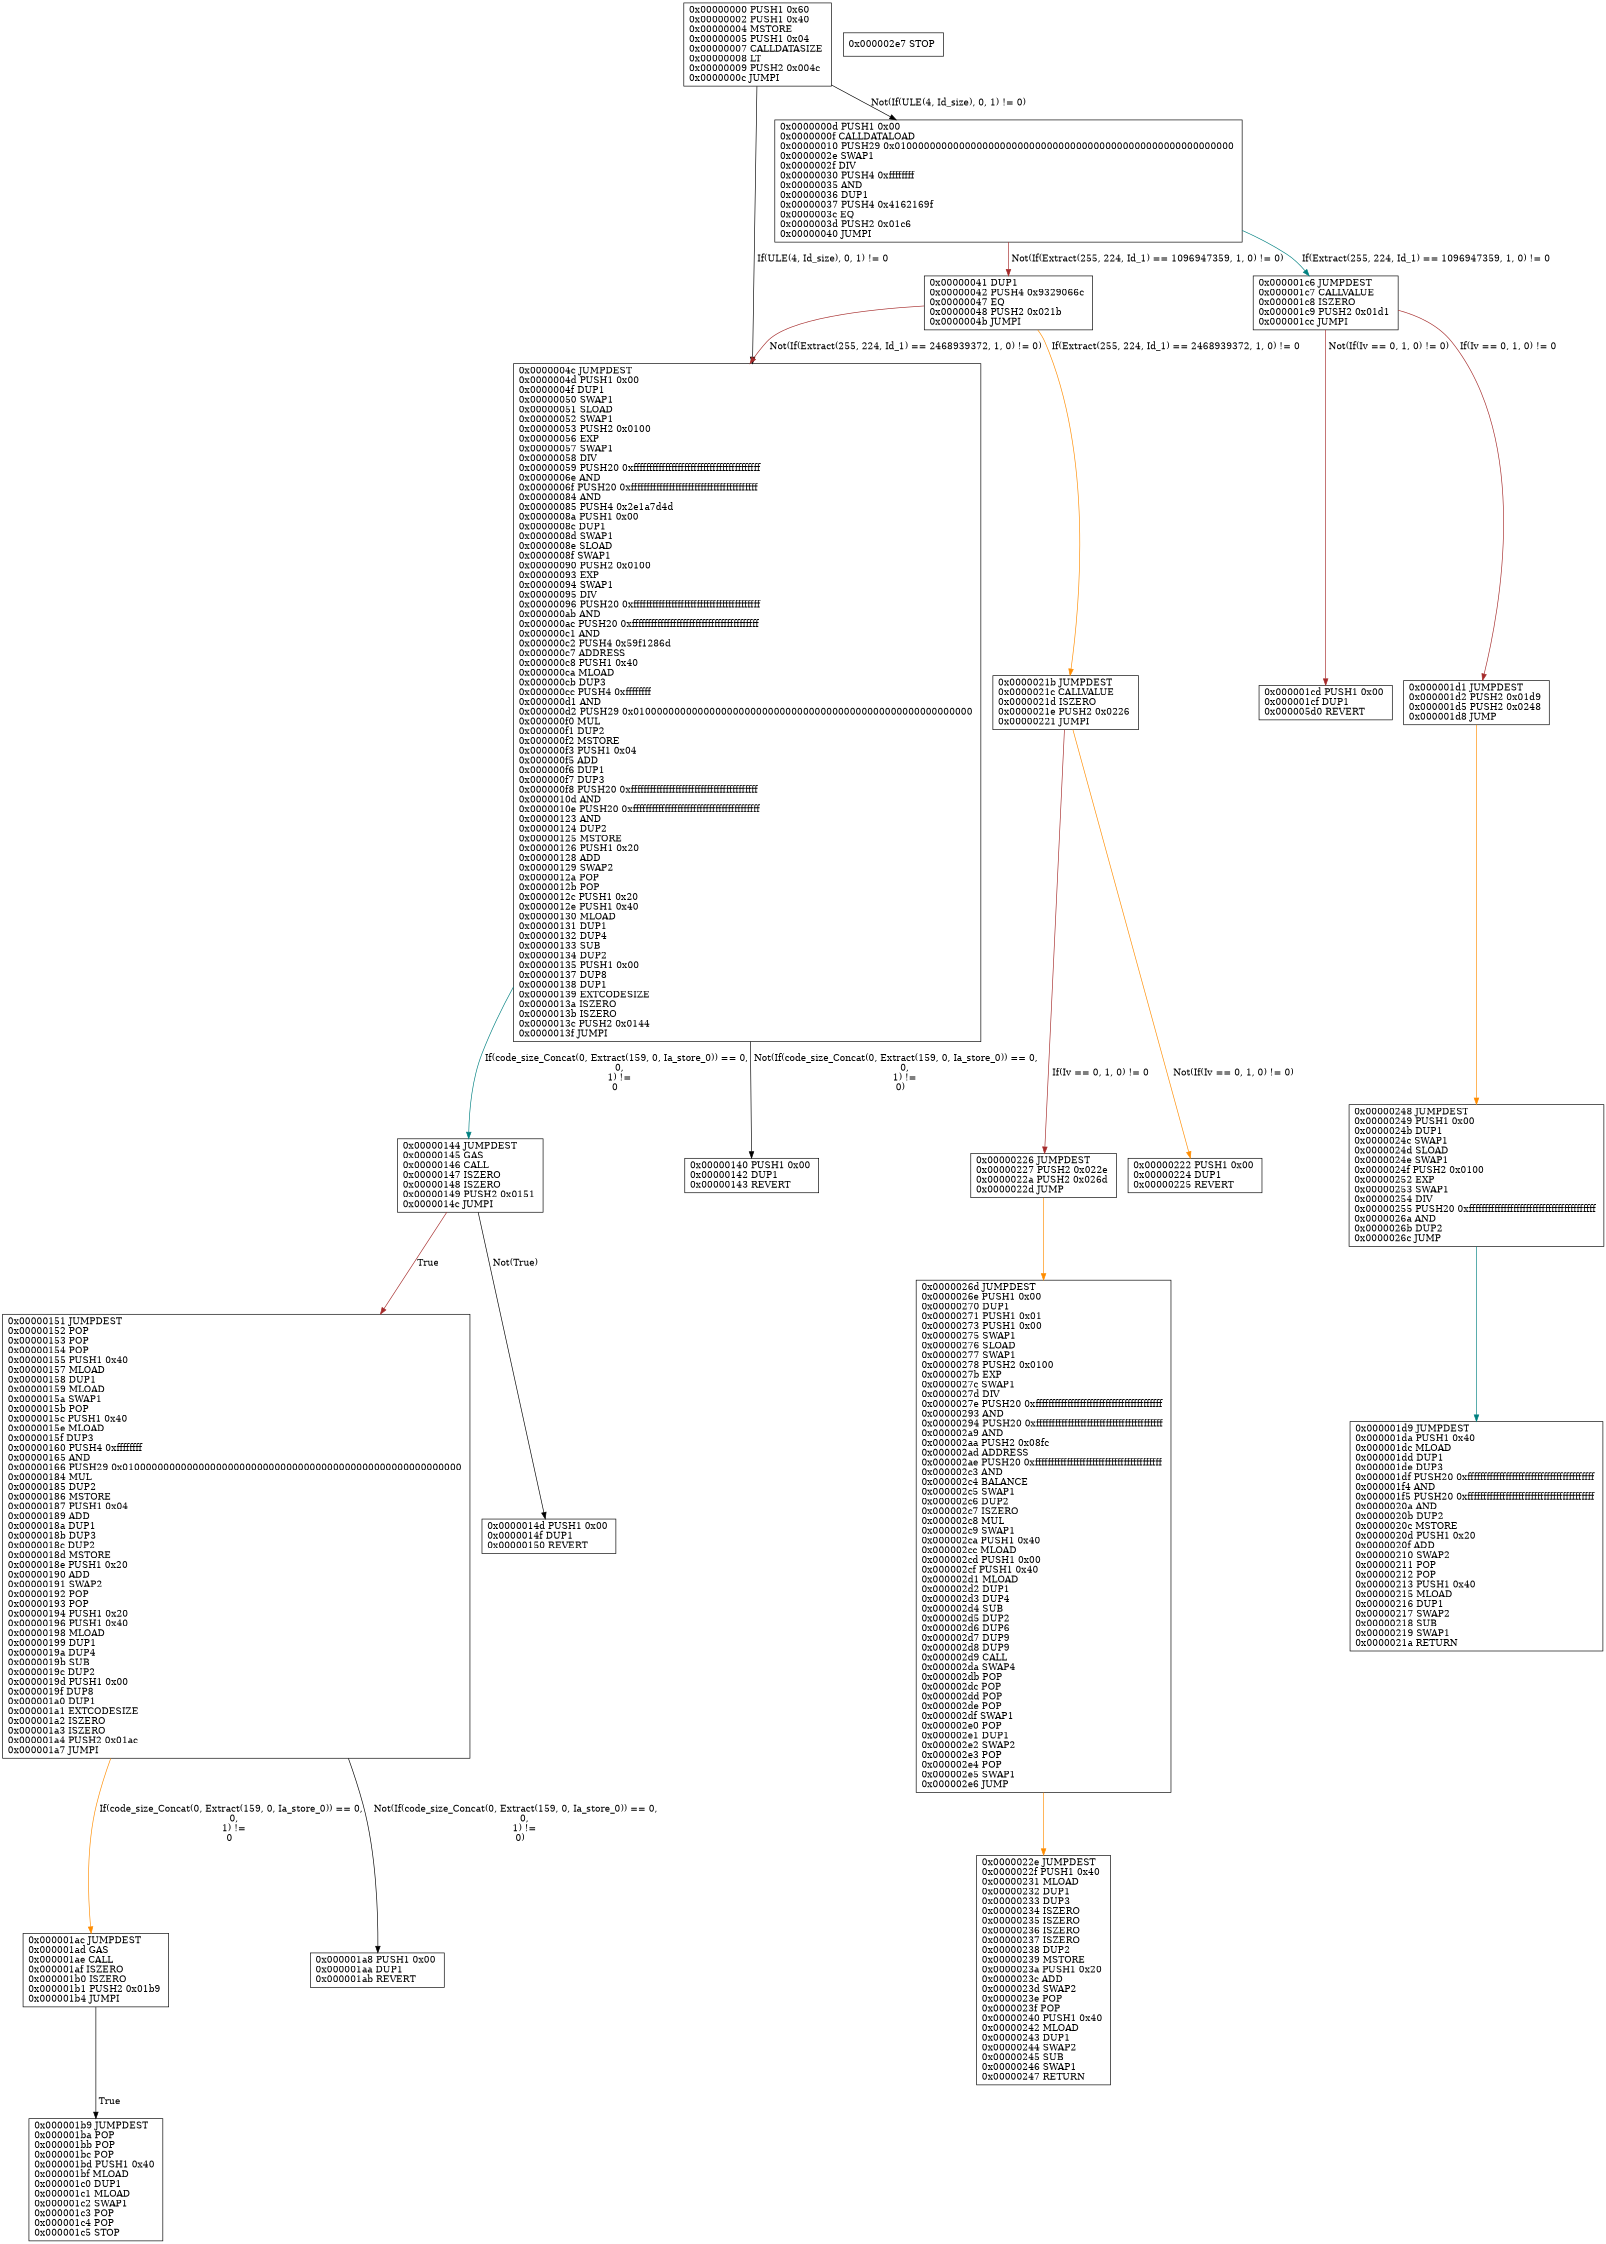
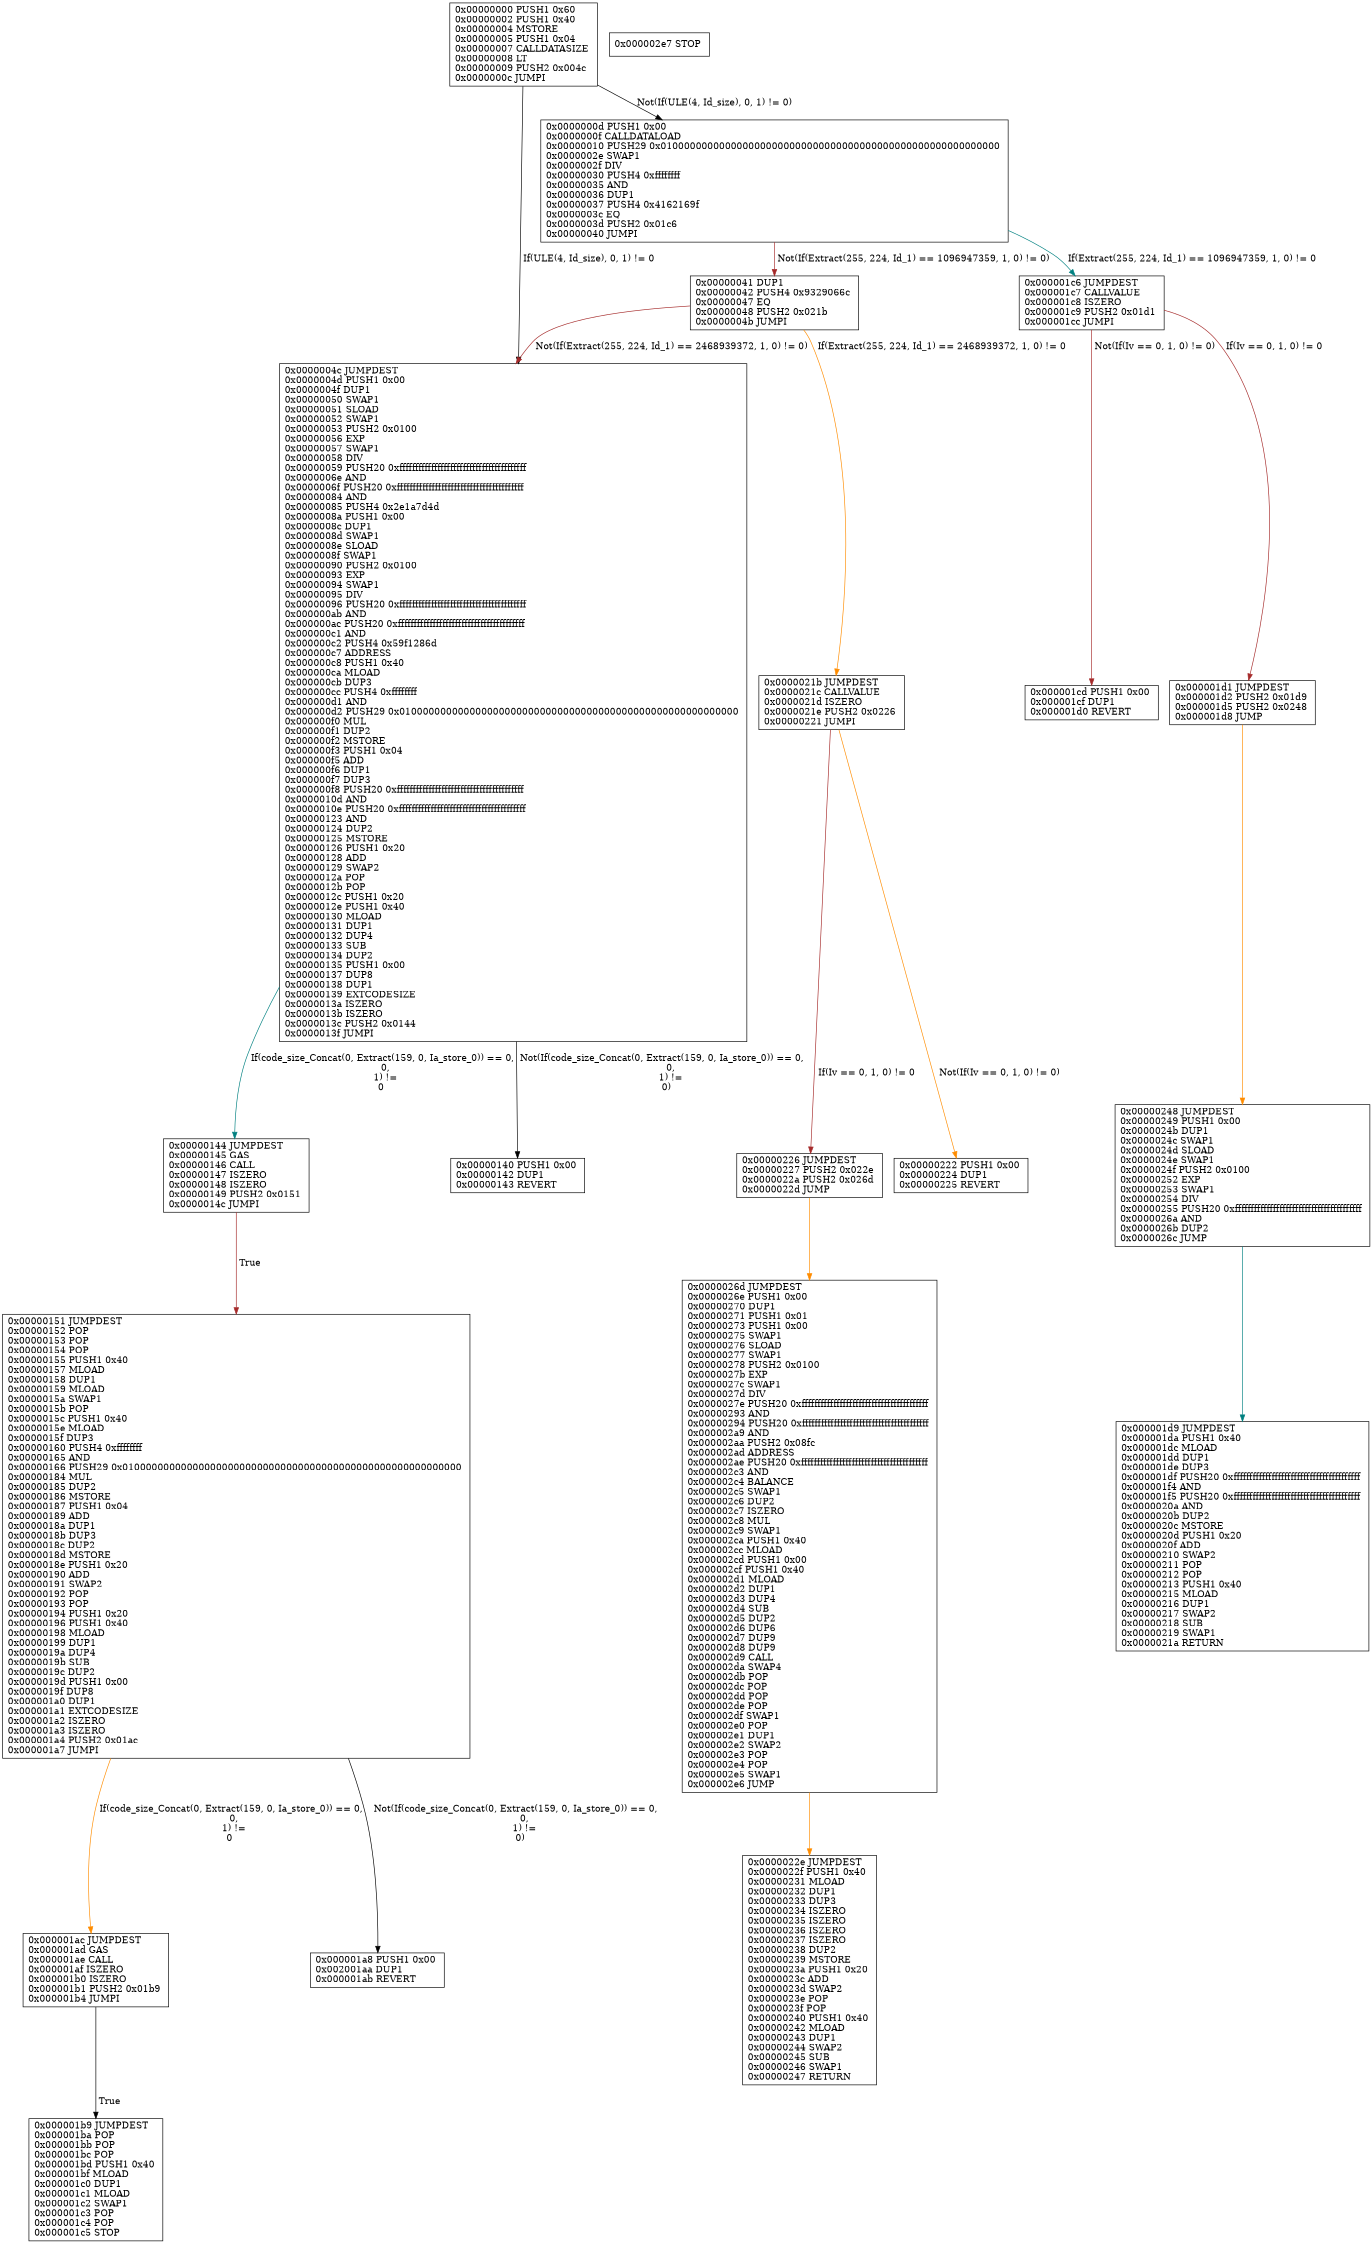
  digraph {
    fontname=Courier
    fontsize=14.0
    labeljust=l
    nojustify=true
    rankdir=TB
    node [shape=record]
    edge [color=black]
    n1 [label="0x00000000 PUSH1 0x60 \l0x00000002 PUSH1 0x40 \l0x00000004 MSTORE \l0x00000005 PUSH1 0x04 \l0x00000007 CALLDATASIZE \l0x00000008 LT \l0x00000009 PUSH2 0x004c \l0x0000000c JUMPI \l"]
    n2 [label="0x0000004c JUMPDEST \l0x0000004d PUSH1 0x00 \l0x0000004f DUP1 \l0x00000050 SWAP1 \l0x00000051 SLOAD \l0x00000052 SWAP1 \l0x00000053 PUSH2 0x0100 \l0x00000056 EXP \l0x00000057 SWAP1 \l0x00000058 DIV \l0x00000059 PUSH20 0xffffffffffffffffffffffffffffffffffffffff \l0x0000006e AND \l0x0000006f PUSH20 0xffffffffffffffffffffffffffffffffffffffff \l0x00000084 AND \l0x00000085 PUSH4 0x2e1a7d4d \l0x0000008a PUSH1 0x00 \l0x0000008c DUP1 \l0x0000008d SWAP1 \l0x0000008e SLOAD \l0x0000008f SWAP1 \l0x00000090 PUSH2 0x0100 \l0x00000093 EXP \l0x00000094 SWAP1 \l0x00000095 DIV \l0x00000096 PUSH20 0xffffffffffffffffffffffffffffffffffffffff \l0x000000ab AND \l0x000000ac PUSH20 0xffffffffffffffffffffffffffffffffffffffff \l0x000000c1 AND \l0x000000c2 PUSH4 0x59f1286d \l0x000000c7 ADDRESS \l0x000000c8 PUSH1 0x40 \l0x000000ca MLOAD \l0x000000cb DUP3 \l0x000000cc PUSH4 0xffffffff \l0x000000d1 AND \l0x000000d2 PUSH29 0x0100000000000000000000000000000000000000000000000000000000 \l0x000000f0 MUL \l0x000000f1 DUP2 \l0x000000f2 MSTORE \l0x000000f3 PUSH1 0x04 \l0x000000f5 ADD \l0x000000f6 DUP1 \l0x000000f7 DUP3 \l0x000000f8 PUSH20 0xffffffffffffffffffffffffffffffffffffffff \l0x0000010d AND \l0x0000010e PUSH20 0xffffffffffffffffffffffffffffffffffffffff \l0x00000123 AND \l0x00000124 DUP2 \l0x00000125 MSTORE \l0x00000126 PUSH1 0x20 \l0x00000128 ADD \l0x00000129 SWAP2 \l0x0000012a POP \l0x0000012b POP \l0x0000012c PUSH1 0x20 \l0x0000012e PUSH1 0x40 \l0x00000130 MLOAD \l0x00000131 DUP1 \l0x00000132 DUP4 \l0x00000133 SUB \l0x00000134 DUP2 \l0x00000135 PUSH1 0x00 \l0x00000137 DUP8 \l0x00000138 DUP1 \l0x00000139 EXTCODESIZE \l0x0000013a ISZERO \l0x0000013b ISZERO \l0x0000013c PUSH2 0x0144 \l0x0000013f JUMPI \l"]
    n3 [label="0x0000000d PUSH1 0x00 \l0x0000000f CALLDATALOAD \l0x00000010 PUSH29 0x0100000000000000000000000000000000000000000000000000000000 \l0x0000002e SWAP1 \l0x0000002f DIV \l0x00000030 PUSH4 0xffffffff \l0x00000035 AND \l0x00000036 DUP1 \l0x00000037 PUSH4 0x4162169f \l0x0000003c EQ \l0x0000003d PUSH2 0x01c6 \l0x00000040 JUMPI \l"]
    n4 [label="0x00000140 PUSH1 0x00 \l0x00000142 DUP1 \l0x00000143 REVERT \l"]
    n5 [label="0x00000144 JUMPDEST \l0x00000145 GAS \l0x00000146 CALL \l0x00000147 ISZERO \l0x00000148 ISZERO \l0x00000149 PUSH2 0x0151 \l0x0000014c JUMPI \l"]
    n6 [label="0x000001c6 JUMPDEST \l0x000001c7 CALLVALUE \l0x000001c8 ISZERO \l0x000001c9 PUSH2 0x01d1 \l0x000001cc JUMPI \l"]
    n7 [label="0x00000041 DUP1 \l0x00000042 PUSH4 0x9329066c \l0x00000047 EQ \l0x00000048 PUSH2 0x021b \l0x0000004b JUMPI \l"]
    n8 [label="0x00000151 JUMPDEST \l0x00000152 POP \l0x00000153 POP \l0x00000154 POP \l0x00000155 PUSH1 0x40 \l0x00000157 MLOAD \l0x00000158 DUP1 \l0x00000159 MLOAD \l0x0000015a SWAP1 \l0x0000015b POP \l0x0000015c PUSH1 0x40 \l0x0000015e MLOAD \l0x0000015f DUP3 \l0x00000160 PUSH4 0xffffffff \l0x00000165 AND \l0x00000166 PUSH29 0x0100000000000000000000000000000000000000000000000000000000 \l0x00000184 MUL \l0x00000185 DUP2 \l0x00000186 MSTORE \l0x00000187 PUSH1 0x04 \l0x00000189 ADD \l0x0000018a DUP1 \l0x0000018b DUP3 \l0x0000018c DUP2 \l0x0000018d MSTORE \l0x0000018e PUSH1 0x20 \l0x00000190 ADD \l0x00000191 SWAP2 \l0x00000192 POP \l0x00000193 POP \l0x00000194 PUSH1 0x20 \l0x00000196 PUSH1 0x40 \l0x00000198 MLOAD \l0x00000199 DUP1 \l0x0000019a DUP4 \l0x0000019b SUB \l0x0000019c DUP2 \l0x0000019d PUSH1 0x00 \l0x0000019f DUP8 \l0x000001a0 DUP1 \l0x000001a1 EXTCODESIZE \l0x000001a2 ISZERO \l0x000001a3 ISZERO \l0x000001a4 PUSH2 0x01ac \l0x000001a7 JUMPI \l"]
-   n9 [label="0x0000014d PUSH1 0x00 \l0x0000014f DUP1 \l0x00000150 REVERT \l"]
    n10 [label="0x000001d1 JUMPDEST \l0x000001d2 PUSH2 0x01d9 \l0x000001d5 PUSH2 0x0248 \l0x000001d8 JUMP \l"]
-   n11 [label="0x000001cd PUSH1 0x00 \l0x000001cf DUP1 \l0x000005d0 REVERT \l"]
+   n11 [label="0x000001cd PUSH1 0x00 \l0x000001cf DUP1 \l0x000001d0 REVERT \l"]
    n12 [label="0x0000021b JUMPDEST \l0x0000021c CALLVALUE \l0x0000021d ISZERO \l0x0000021e PUSH2 0x0226 \l0x00000221 JUMPI \l"]
    n13 [label="0x00000248 JUMPDEST \l0x00000249 PUSH1 0x00 \l0x0000024b DUP1 \l0x0000024c SWAP1 \l0x0000024d SLOAD \l0x0000024e SWAP1 \l0x0000024f PUSH2 0x0100 \l0x00000252 EXP \l0x00000253 SWAP1 \l0x00000254 DIV \l0x00000255 PUSH20 0xffffffffffffffffffffffffffffffffffffffff \l0x0000026a AND \l0x0000026b DUP2 \l0x0000026c JUMP \l"]
    n14 [label="0x00000226 JUMPDEST \l0x00000227 PUSH2 0x022e \l0x0000022a PUSH2 0x026d \l0x0000022d JUMP \l"]
    n15 [label="0x00000222 PUSH1 0x00 \l0x00000224 DUP1 \l0x00000225 REVERT \l"]
    n16 [label="0x000001d9 JUMPDEST \l0x000001da PUSH1 0x40 \l0x000001dc MLOAD \l0x000001dd DUP1 \l0x000001de DUP3 \l0x000001df PUSH20 0xffffffffffffffffffffffffffffffffffffffff \l0x000001f4 AND \l0x000001f5 PUSH20 0xffffffffffffffffffffffffffffffffffffffff \l0x0000020a AND \l0x0000020b DUP2 \l0x0000020c MSTORE \l0x0000020d PUSH1 0x20 \l0x0000020f ADD \l0x00000210 SWAP2 \l0x00000211 POP \l0x00000212 POP \l0x00000213 PUSH1 0x40 \l0x00000215 MLOAD \l0x00000216 DUP1 \l0x00000217 SWAP2 \l0x00000218 SUB \l0x00000219 SWAP1 \l0x0000021a RETURN \l"]
    n17 [label="0x0000026d JUMPDEST \l0x0000026e PUSH1 0x00 \l0x00000270 DUP1 \l0x00000271 PUSH1 0x01 \l0x00000273 PUSH1 0x00 \l0x00000275 SWAP1 \l0x00000276 SLOAD \l0x00000277 SWAP1 \l0x00000278 PUSH2 0x0100 \l0x0000027b EXP \l0x0000027c SWAP1 \l0x0000027d DIV \l0x0000027e PUSH20 0xffffffffffffffffffffffffffffffffffffffff \l0x00000293 AND \l0x00000294 PUSH20 0xffffffffffffffffffffffffffffffffffffffff \l0x000002a9 AND \l0x000002aa PUSH2 0x08fc \l0x000002ad ADDRESS \l0x000002ae PUSH20 0xffffffffffffffffffffffffffffffffffffffff \l0x000002c3 AND \l0x000002c4 BALANCE \l0x000002c5 SWAP1 \l0x000002c6 DUP2 \l0x000002c7 ISZERO \l0x000002c8 MUL \l0x000002c9 SWAP1 \l0x000002ca PUSH1 0x40 \l0x000002cc MLOAD \l0x000002cd PUSH1 0x00 \l0x000002cf PUSH1 0x40 \l0x000002d1 MLOAD \l0x000002d2 DUP1 \l0x000002d3 DUP4 \l0x000002d4 SUB \l0x000002d5 DUP2 \l0x000002d6 DUP6 \l0x000002d7 DUP9 \l0x000002d8 DUP9 \l0x000002d9 CALL \l0x000002da SWAP4 \l0x000002db POP \l0x000002dc POP \l0x000002dd POP \l0x000002de POP \l0x000002df SWAP1 \l0x000002e0 POP \l0x000002e1 DUP1 \l0x000002e2 SWAP2 \l0x000002e3 POP \l0x000002e4 POP \l0x000002e5 SWAP1 \l0x000002e6 JUMP \l"]
    n18 [label="0x0000022e JUMPDEST \l0x0000022f PUSH1 0x40 \l0x00000231 MLOAD \l0x00000232 DUP1 \l0x00000233 DUP3 \l0x00000234 ISZERO \l0x00000235 ISZERO \l0x00000236 ISZERO \l0x00000237 ISZERO \l0x00000238 DUP2 \l0x00000239 MSTORE \l0x0000023a PUSH1 0x20 \l0x0000023c ADD \l0x0000023d SWAP2 \l0x0000023e POP \l0x0000023f POP \l0x00000240 PUSH1 0x40 \l0x00000242 MLOAD \l0x00000243 DUP1 \l0x00000244 SWAP2 \l0x00000245 SUB \l0x00000246 SWAP1 \l0x00000247 RETURN \l"]
-   n19 [label="0x000001a8 PUSH1 0x00 \l0x000001aa DUP1 \l0x000001ab REVERT \l"]
+   n19 [label="0x000001a8 PUSH1 0x00 \l0x002001aa DUP1 \l0x000001ab REVERT \l"]
    n20 [label="0x000001ac JUMPDEST \l0x000001ad GAS \l0x000001ae CALL \l0x000001af ISZERO \l0x000001b0 ISZERO \l0x000001b1 PUSH2 0x01b9 \l0x000001b4 JUMPI \l"]
    n21 [label="0x000001b9 JUMPDEST \l0x000001ba POP \l0x000001bb POP \l0x000001bc POP \l0x000001bd PUSH1 0x40 \l0x000001bf MLOAD \l0x000001c0 DUP1 \l0x000001c1 MLOAD \l0x000001c2 SWAP1 \l0x000001c3 POP \l0x000001c4 POP \l0x000001c5 STOP \l"]
    n22 [label="0x000002e7 STOP \l"]
    n1 -> n2 [label=" If(ULE(4, Id_size), 0, 1) != 0"]
    n1 -> n3 [label=" Not(If(ULE(4, Id_size), 0, 1) != 0)"]
    n2 -> n4 [label=" Not(If(code_size_Concat(0, Extract(159, 0, Ia_store_0)) == 0,\n       0,\n       1) !=\n    0)"]
    n2 -> n5 [color=teal label=" If(code_size_Concat(0, Extract(159, 0, Ia_store_0)) == 0,\n   0,\n   1) !=\n0"]
    n3 -> n6 [color=teal label=" If(Extract(255, 224, Id_1) == 1096947359, 1, 0) != 0"]
    n3 -> n7 [color=brown label=" Not(If(Extract(255, 224, Id_1) == 1096947359, 1, 0) != 0)"]
    n5 -> n8 [color=brown label=" True"]
-   n5 -> n9 [label=" Not(True)"]
    n6 -> n10 [color=brown label=" If(Iv == 0, 1, 0) != 0"]
    n6 -> n11 [color=brown label=" Not(If(Iv == 0, 1, 0) != 0)"]
    n7 -> n2 [color=brown label=" Not(If(Extract(255, 224, Id_1) == 2468939372, 1, 0) != 0)"]
    n7 -> n12 [color=darkorange label=" If(Extract(255, 224, Id_1) == 2468939372, 1, 0) != 0"]
    n8 -> n19 [label=" Not(If(code_size_Concat(0, Extract(159, 0, Ia_store_0)) == 0,\n       0,\n       1) !=\n    0)"]
    n8 -> n20 [color=darkorange label=" If(code_size_Concat(0, Extract(159, 0, Ia_store_0)) == 0,\n   0,\n   1) !=\n0"]
    n10 -> n13 [color=darkorange]
    n12 -> n14 [color=brown label=" If(Iv == 0, 1, 0) != 0"]
    n12 -> n15 [color=darkorange label=" Not(If(Iv == 0, 1, 0) != 0)"]
    n13 -> n16 [color=teal]
    n14 -> n17 [color=darkorange]
    n17 -> n18 [color=darkorange]
    n20 -> n21 [label=" True"]
  }
